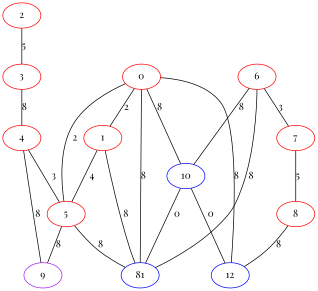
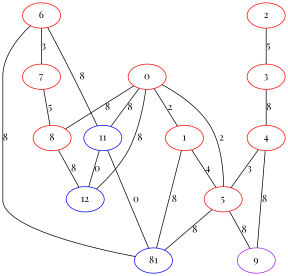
  graph {
    fontname="Playfair Display"
    node [color=red fontname="Playfair Display" weight=1]
    edge [fontname="Playfair Display"]
    0
    1
    5
-   10 [color=blue weight=3]
+   10 [color=blue weight=3 label=11]
    n5 [color=blue label=81 weight=3]
    12 [color=blue weight=3]
    9 [color=purple weight=4]
    2
    3
    4
    6
    7
    8
    0 -- 1 [label=2]
    0 -- 5 [label=2]
    0 -- 10 [label=8]
-   0 -- n5 [label=8]
+   0 -- 8 [label=8]
    0 -- 12 [label=8]
    1 -- 5 [label=4]
    1 -- n5 [label=8]
    5 -- n5 [label=8]
    5 -- 9 [label=8]
    10 -- n5 [label=0]
    10 -- 12 [label=0]
    2 -- 3 [label=5]
    3 -- 4 [label=8]
    4 -- 5 [label=3]
    4 -- 9 [label=8]
    6 -- 10 [label=8]
    6 -- n5 [label=8]
    6 -- 7 [label=3]
    7 -- 8 [label=5]
    8 -- 12 [label=8]
  }
